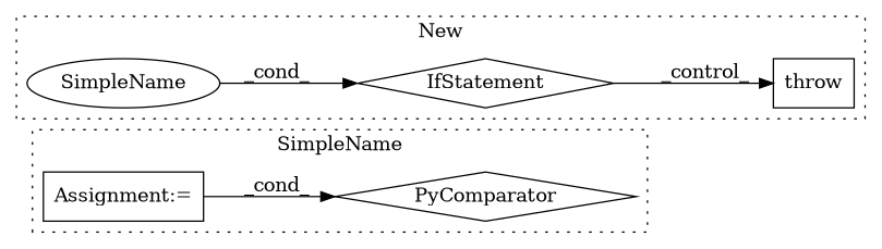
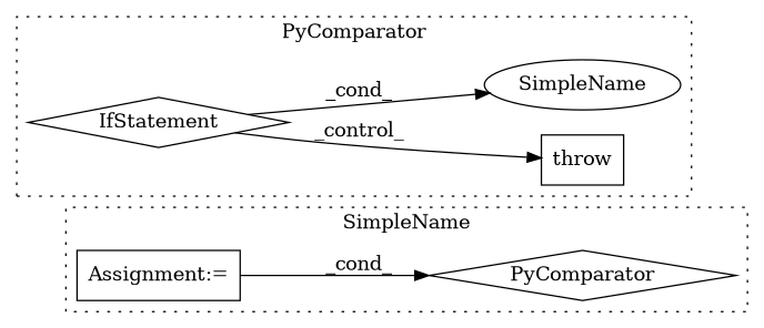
  digraph {
    rankdir=LR
    node [l=133 s=1402 shape=diamond]
    n1 [a=113 label=PyComparator]
    n2 [a=7 label="Assignment:=" shape=box]
    n3 [a=53 l=6 label=throw s=1729 shape=box]
    n4 [a=25 l="4,2" label=IfStatement s="1496,1567"]
    n5 [a=42 label=SimpleName shape=ellipse l="" s=""]
    subgraph cluster_1 {
      label=SimpleName
      style=dotted
      n1
      n2
    }
    subgraph cluster_2 {
-     label=New
+     label=PyComparator
      style=dotted
      n3
      n4
      n5
    }
    n2 -> n1 [label=_cond_]
    n4 -> n3 [label=_control_]
-   n5 -> n4 [label=_cond_]
+   n4 -> n5 [label=_cond_]
  }
